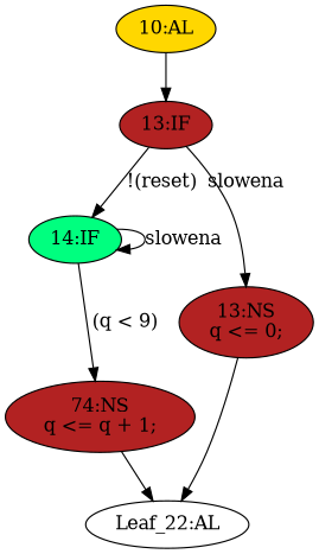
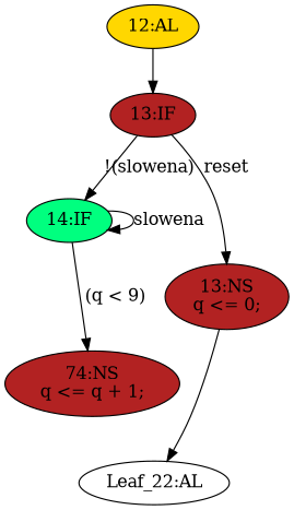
  digraph {
    node [fillcolor=firebrick statements="[]" style=filled typ=IfStatement]
    edge [cond="[]" lineno=None]
    n1 [ast="<pyverilog.vparser.ast.IfStatement object at 0x7f91288b0050>" label="13:IF"]
    n2 [ast="<pyverilog.vparser.ast.IfStatement object at 0x7f91288b0150>" fillcolor=springgreen label="14:IF"]
    n3 [ast="<pyverilog.vparser.ast.NonblockingSubstitution object at 0x7f91288b0490>" label="13:NS\nq <= 0;" statements="[<pyverilog.vparser.ast.NonblockingSubstitution object at 0x7f91288b0490>]" typ=NonblockingSubstitution]
    n4 [ast="<pyverilog.vparser.ast.NonblockingSubstitution object at 0x7f91288b0190>" label="74:NS\nq <= q + 1;" statements="[<pyverilog.vparser.ast.NonblockingSubstitution object at 0x7f91288b0190>]" typ=NonblockingSubstitution]
    n5 [def_var="['q']" label="Leaf_22:AL" fillcolor="" statements="" style="" typ=""]
-   n6 [ast="<pyverilog.vparser.ast.Always object at 0x7f91288b0690>" clk_sens=True fillcolor=gold label="10:AL" sens="['clk']" typ=Always use_var="['q', 'reset']"]
-   n1 -> n2 [cond="['reset']" label="!(reset)" lineno=13]
-   n1 -> n3 [cond="['reset']" label=slowena lineno=13]
+   n6 [ast="<pyverilog.vparser.ast.Always object at 0x7f91288b0690>" clk_sens=True fillcolor=gold label="12:AL" sens="['clk']" typ=Always use_var="['q', 'reset']"]
+   n1 -> n2 [cond="['reset']" label="!(slowena)" lineno=13]
+   n1 -> n3 [cond="['reset']" label=reset lineno=13]
    n2 -> n2 [cond="['slowena']" label=slowena lineno=14]
    n2 -> n4 [cond="['q']" label="(q < 9)" lineno=14]
    n3 -> n5
-   n4 -> n5
    n6 -> n1
  }
